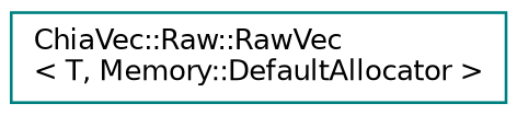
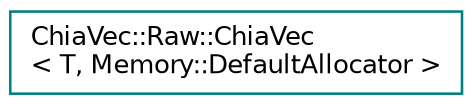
  digraph {
    rankdir=LR
-   n1 [color=teal fillcolor=white fontname=Helvetica fontsize=10 height=0.2 label="ChiaVec::Raw::RawVec\l\< T, Memory::DefaultAllocator \>" shape=record style=filled width=0.4]
+   n1 [color=teal fillcolor=white fontname=Helvetica fontsize=10 height=0.2 label="ChiaVec::Raw::ChiaVec\l\< T, Memory::DefaultAllocator \>" shape=record style=filled width=0.4]
  }
